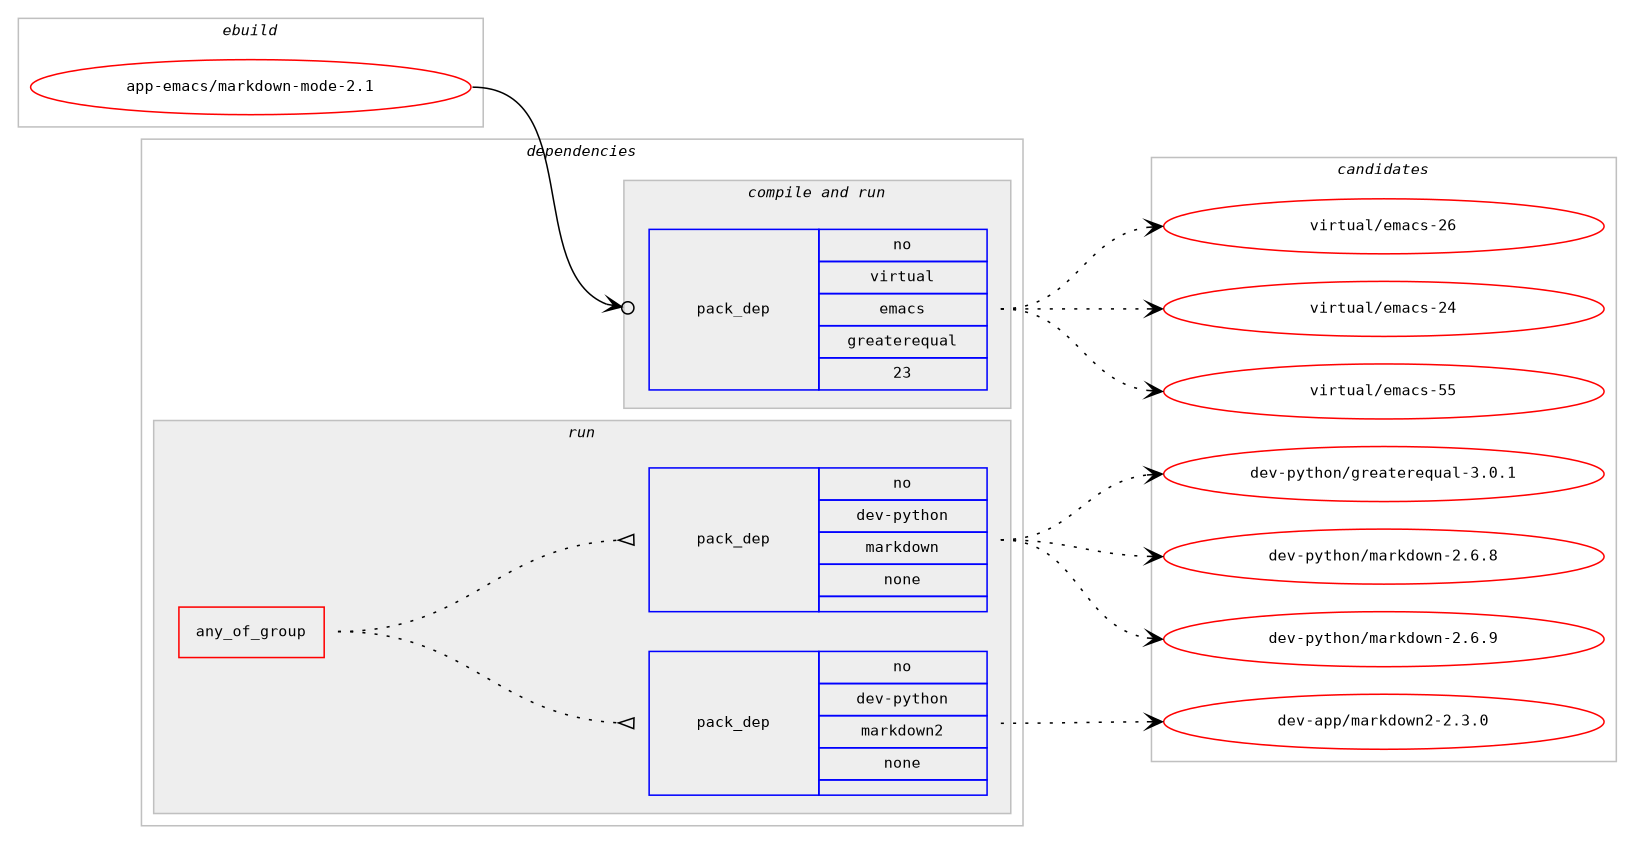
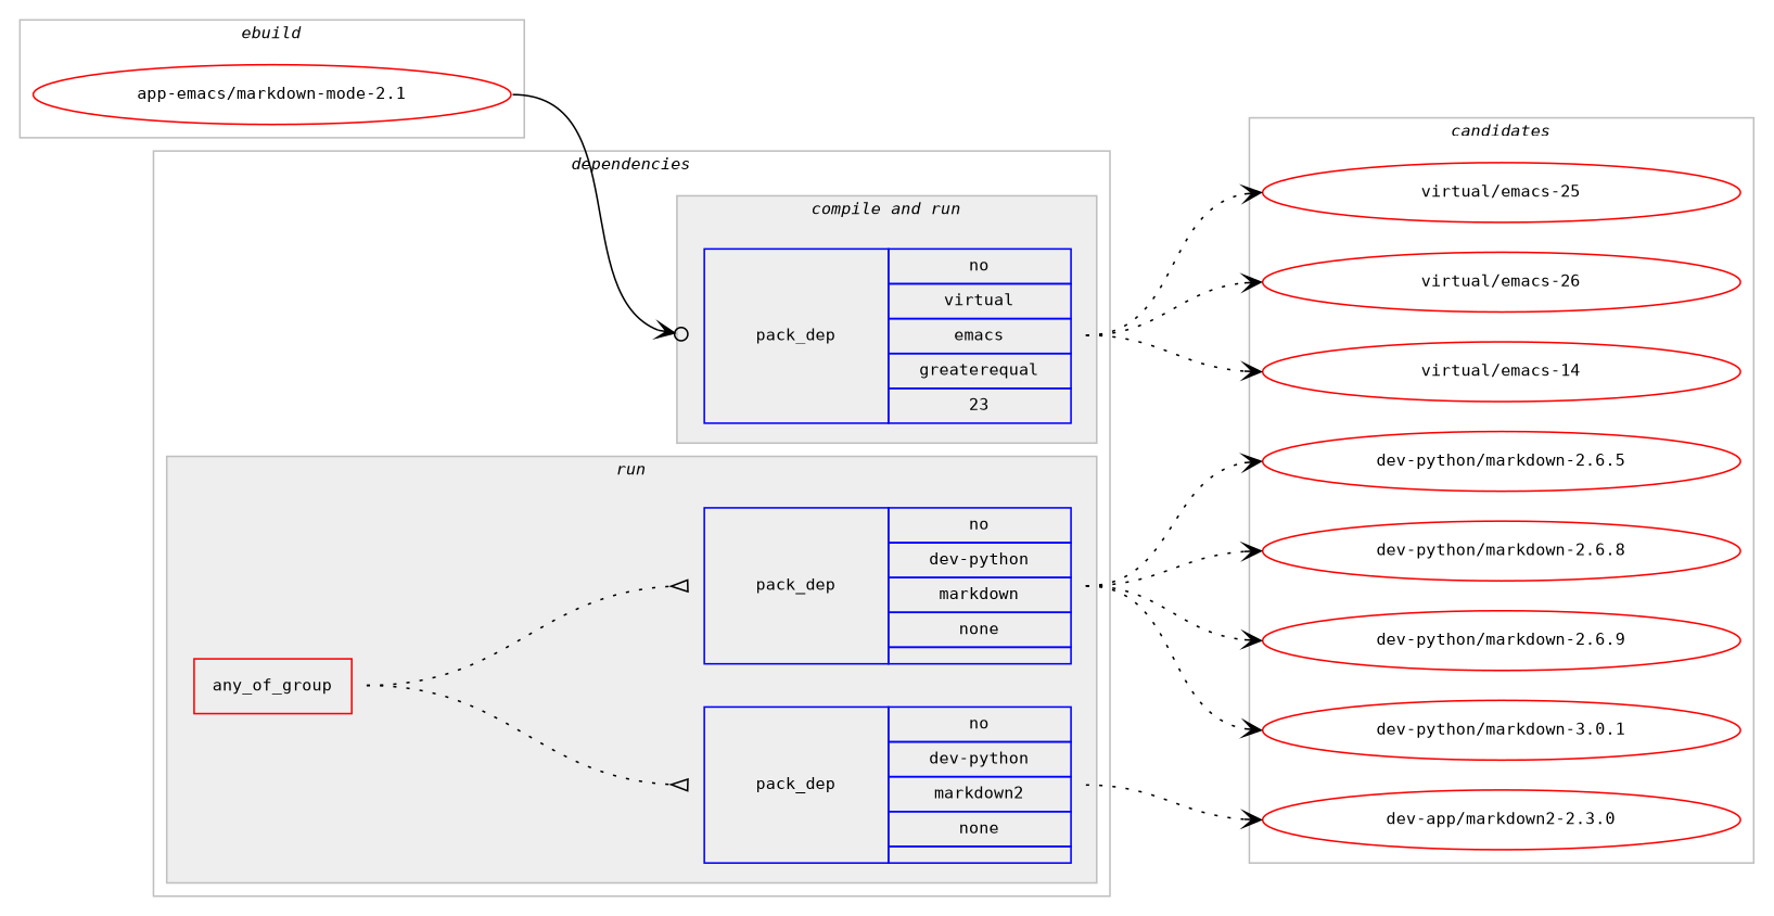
  digraph {
    compound=true
    concentrate=true
    fontname="DejaVu Sans Mono"
    fontsize=10
    newrank=true
    rankdir=LR
    ranksep=1.5
    node [color=red fontname="DejaVu Sans Mono" fontsize=10]
    edge [arrowhead=vee fontname="DejaVu Sans Mono" headport=w style=dotted tailport=e weight=100]
    n1 [label="app-emacs/markdown-mode-2.1" width=4]
    n2 [color=blue label=<<TABLE BORDER="0" CELLBORDER="1" CELLSPACING="0" CELLPADDING="4" WIDTH="220"><TR><TD ROWSPAN="6" CELLPADDING="30">pack_dep</TD></TR><TR><TD WIDTH="110">no</TD></TR><TR><TD>virtual</TD></TR><TR><TD>emacs</TD></TR><TR><TD>greaterequal</TD></TR><TR><TD>23</TD></TR></TABLE>> shape=none]
    n3 [color=blue label=<<TABLE BORDER="0" CELLBORDER="1" CELLSPACING="0" CELLPADDING="4" WIDTH="220"><TR><TD ROWSPAN="6" CELLPADDING="30">pack_dep</TD></TR><TR><TD WIDTH="110">no</TD></TR><TR><TD>dev-python</TD></TR><TR><TD>markdown2</TD></TR><TR><TD>none</TD></TR><TR><TD></TD></TR></TABLE>> shape=none]
    n4 [color=blue label=<<TABLE BORDER="0" CELLBORDER="1" CELLSPACING="0" CELLPADDING="4" WIDTH="220"><TR><TD ROWSPAN="6" CELLPADDING="30">pack_dep</TD></TR><TR><TD WIDTH="110">no</TD></TR><TR><TD>dev-python</TD></TR><TR><TD>markdown</TD></TR><TR><TD>none</TD></TR><TR><TD></TD></TR></TABLE>> shape=none]
    n5 [label=<<TABLE BORDER="0" CELLBORDER="1" CELLSPACING="0" CELLPADDING="4"><TR><TD CELLPADDING="10">any_of_group</TD></TR></TABLE>> shape=none]
-   n6 [label="virtual/emacs-24" width=4]
-   n7 [label="virtual/emacs-55" width=4]
+   n6 [label="virtual/emacs-14" width=4]
+   n7 [label="virtual/emacs-25" width=4]
    n8 [label="virtual/emacs-26" width=4]
    n9 [label="dev-app/markdown2-2.3.0" width=4]
+   n10 [label="dev-python/markdown-2.6.5" width=4]
    n11 [label="dev-python/markdown-2.6.8" width=4]
    n12 [label="dev-python/markdown-2.6.9" width=4]
-   n13 [label="dev-python/greaterequal-3.0.1" width=4]
+   n13 [label="dev-python/markdown-3.0.1" width=4]
    subgraph cluster_1 {
      color=gray
      label=<<i>ebuild</i>>
      rank=same
      n1
    }
    subgraph cluster_2 {
      color=gray
      label=<<i>dependencies</i>>
      subgraph cluster_3 {
        color=gray
        fillcolor="#eeeeee"
        label=<<i>compile</i>>
        style=filled
      }
      subgraph cluster_4 {
        color=gray
        fillcolor="#eeeeee"
        label=<<i>compile and run</i>>
        style=filled
        subgraph sub_5 {
          color=gray
          fillcolor="#eeeeee"
          label=<<i>compile and run</i>>
          style=filled
          n2
        }
      }
      subgraph cluster_6 {
        color=gray
        fillcolor="#eeeeee"
        label=<<i>run</i>>
        style=filled
        subgraph sub_7 {
          color=gray
          fillcolor="#eeeeee"
          label=<<i>run</i>>
          style=filled
          n5
          subgraph sub_8 {
            color=gray
            fillcolor="#eeeeee"
            label=<<i>run</i>>
            style=filled
            n3
          }
          subgraph sub_9 {
            color=gray
            fillcolor="#eeeeee"
            label=<<i>run</i>>
            style=filled
            n4
          }
        }
      }
    }
    subgraph cluster_10 {
      color=gray
      label=<<i>candidates</i>>
      rank=same
      subgraph sub_11 {
        color=black
        label=<<i>candidates</i>>
        nodesep=1
        rank=same
        n6
        n7
        n8
      }
      subgraph sub_12 {
        color=black
        label=<<i>candidates</i>>
        nodesep=1
        rank=same
        n9
      }
      subgraph sub_13 {
        color=black
        label=<<i>candidates</i>>
        nodesep=1
        rank=same
+       n10
        n11
        n12
        n13
      }
    }
    n1 -> n2 [arrowhead=odotvee style=solid weight=20]
    n2 -> n6
    n2 -> n7
    n2 -> n8
    n3 -> n9
+   n4 -> n10
    n4 -> n11
    n4 -> n12
    n4 -> n13
    n5 -> n3 [arrowhead=oinv weight=20]
    n5 -> n4 [arrowhead=oinv weight=20]
  }
